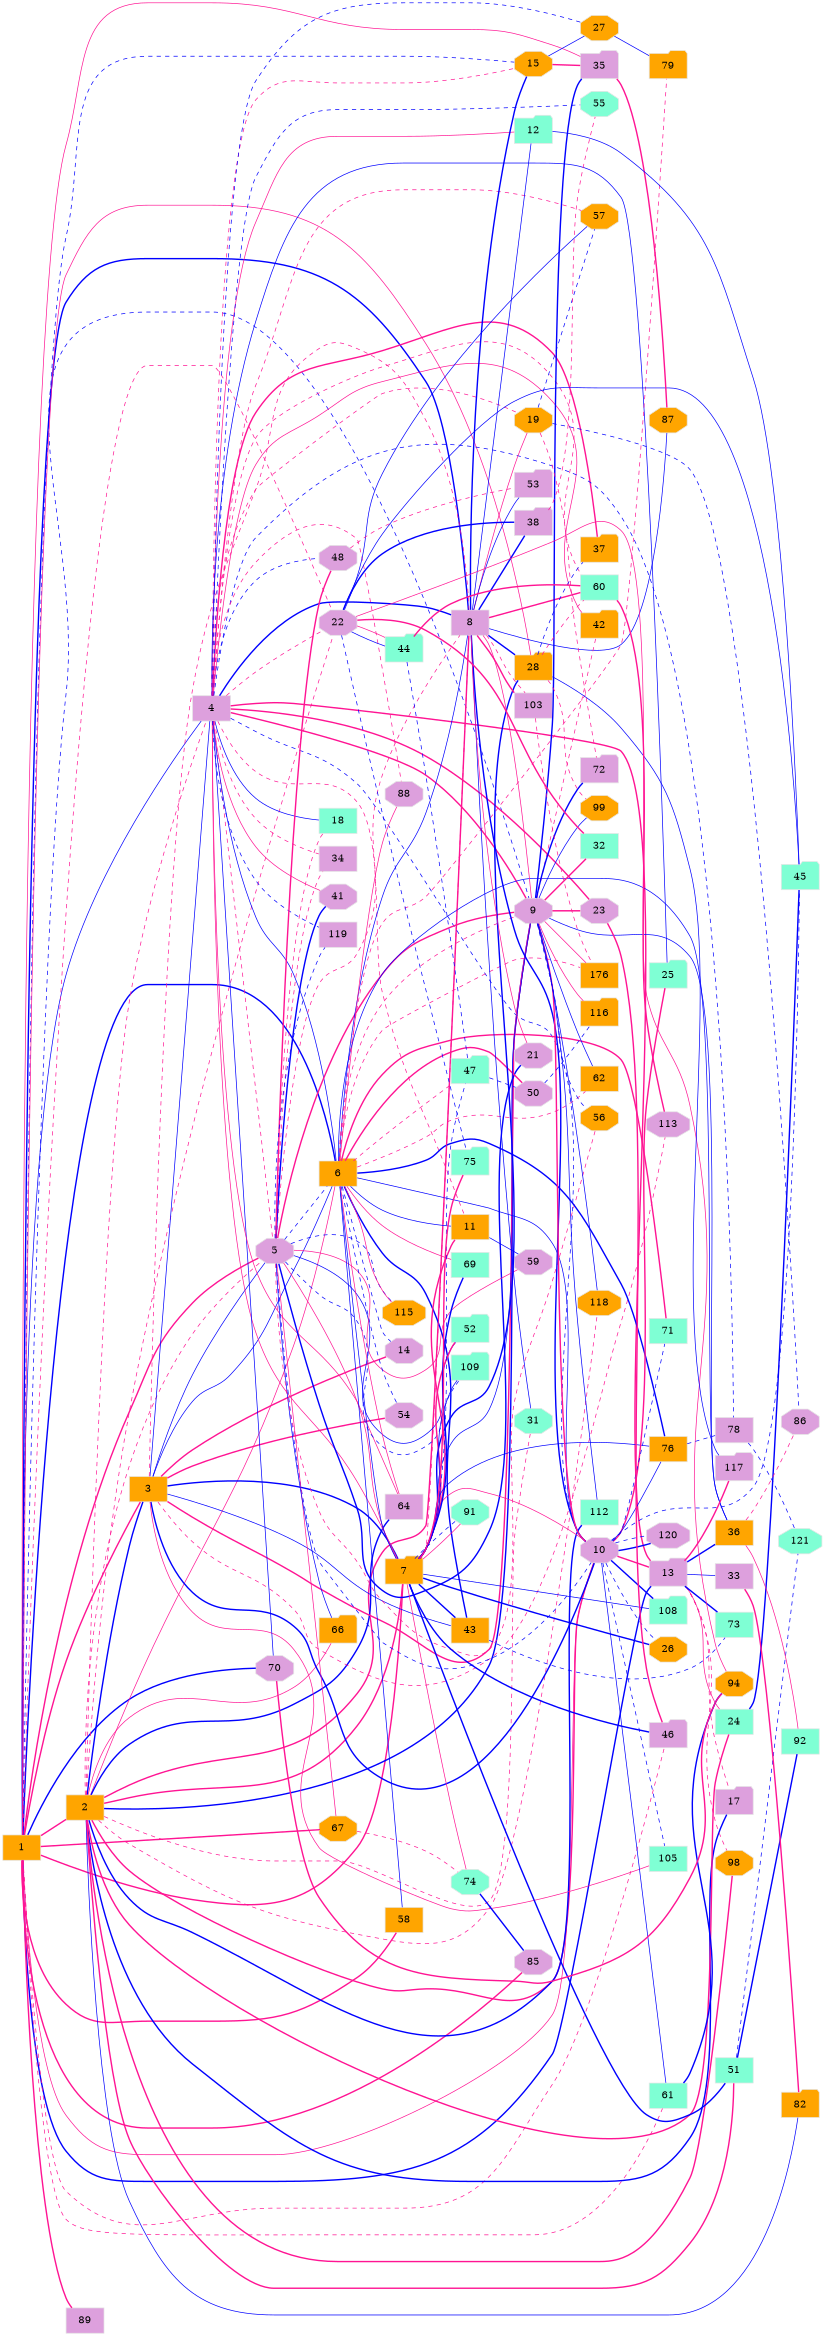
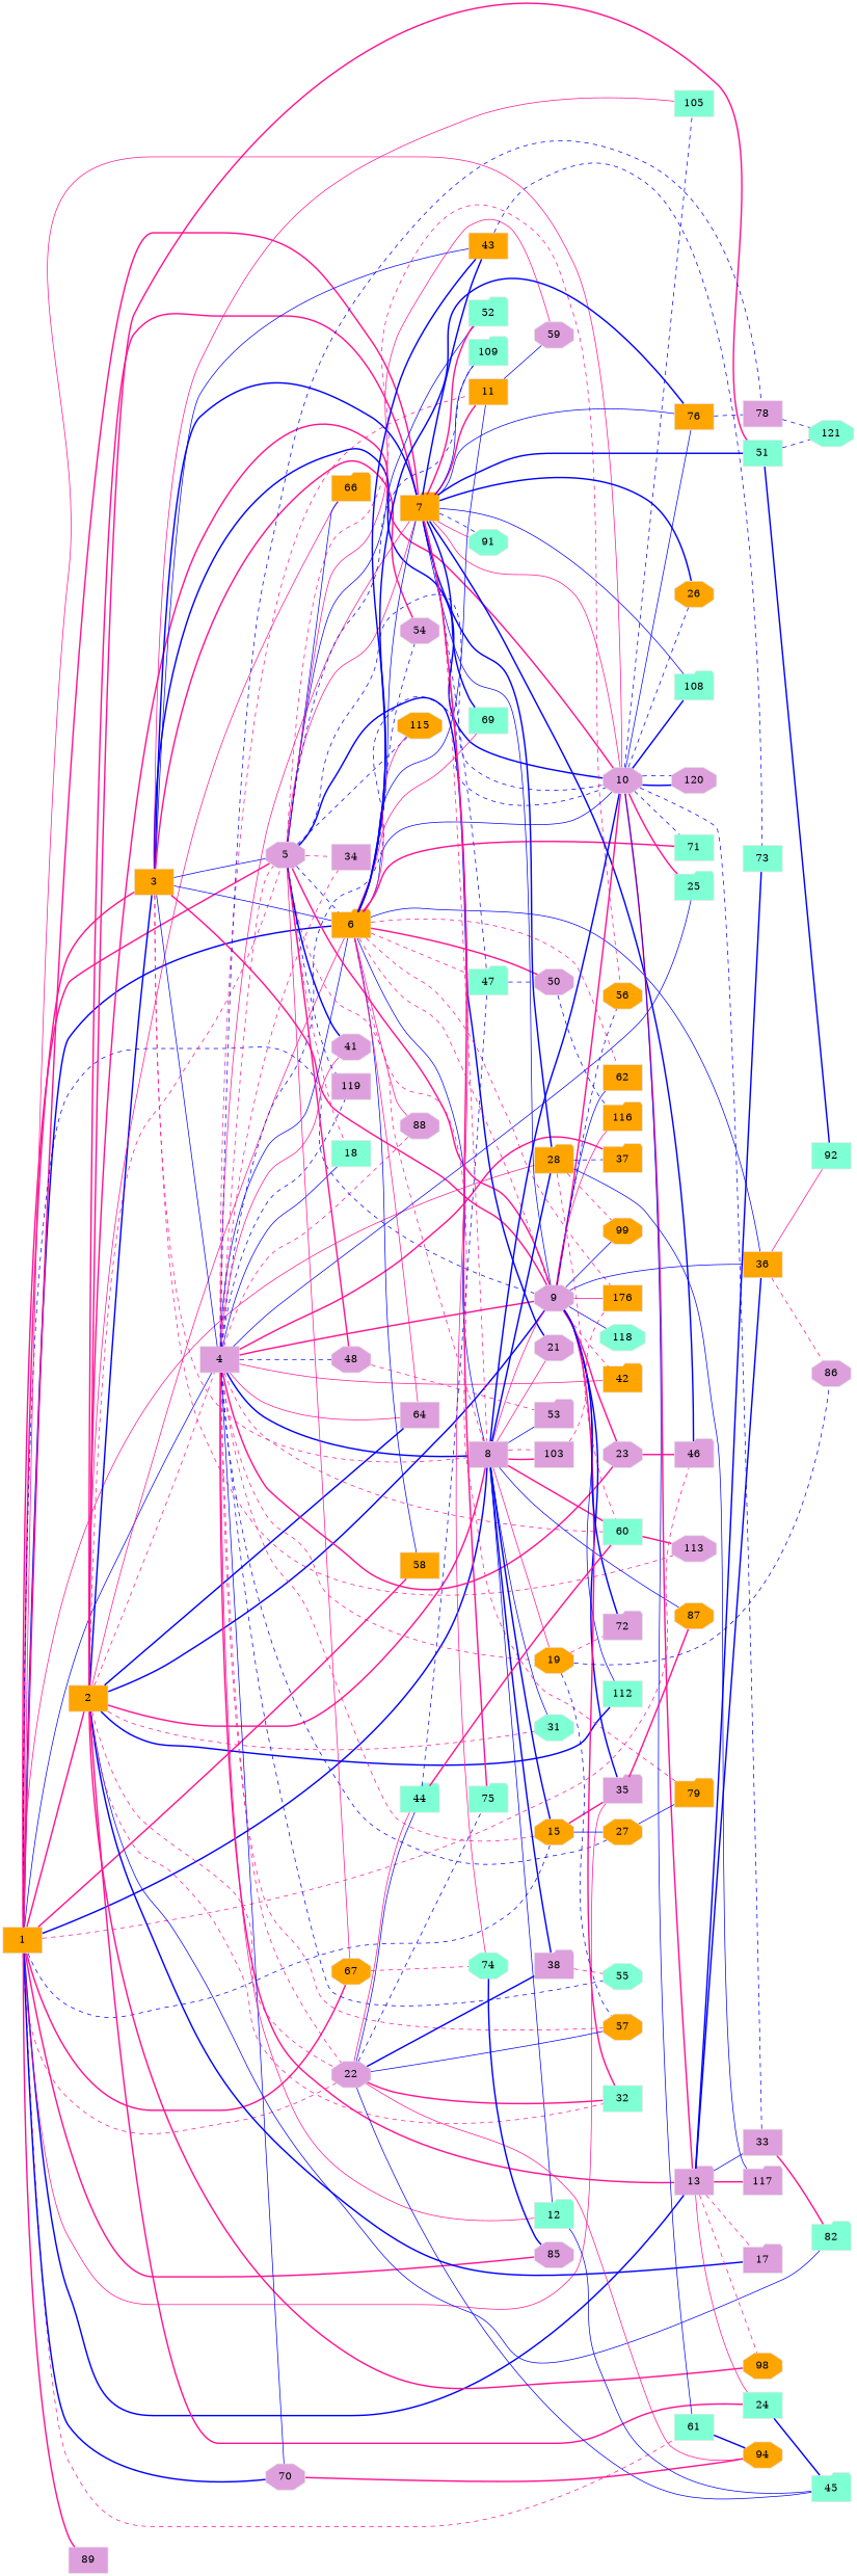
  graph {
    rankdir=LR
    node [color=gray90 fillcolor=plum shape=octagon style=filled]
    edge [color=deeppink style=bold]
    1 [fillcolor=orange shape=box super="+55"]
    2 [fillcolor=orange shape=box super="+114"]
    3 [fillcolor=orange shape=box]
    4 [shape=box super="+63"]
    5 [super="+20"]
    6 [fillcolor=orange shape=folder super="+68"]
    7 [fillcolor=orange shape=folder super="+39"]
    8 [shape=box super="+77"]
    9 [super="+93"]
    10 [super="+29"]
    13 [shape=folder super="+16"]
    15 [fillcolor=orange]
    22 [super="+30"]
    28 [fillcolor=orange shape=folder super="+49"]
    35 [shape=folder super="+104"]
    46 [shape=folder super="+80"]
    58 [fillcolor=orange shape=box]
    61 [fillcolor=aquamarine shape=box]
    67 [fillcolor=orange]
    70
    85
    89 [shape=box]
    17 [shape=folder]
    24 [fillcolor=aquamarine shape=box]
    31 [fillcolor=aquamarine]
    51 [fillcolor=aquamarine shape=box]
    64 [shape=box super="+111"]
    66 [fillcolor=orange shape=folder]
-   82 [fillcolor=orange shape=folder]
+   82 [fillcolor=aquamarine shape=folder]
    98 [fillcolor=orange]
    112 [fillcolor=aquamarine shape=box]
-   118 [fillcolor=orange]
-   14
+   118 [fillcolor=aquamarine]
    43 [fillcolor=orange shape=box super="+83"]
    54
    105 [fillcolor=aquamarine shape=box]
    113
    11 [fillcolor=orange shape=box super="+84"]
    12 [fillcolor=aquamarine shape=folder super="+101"]
    18 [fillcolor=aquamarine shape=box]
    19 [fillcolor=orange]
    23
    25 [fillcolor=aquamarine shape=folder]
    27 [fillcolor=orange super="+40"]
    34 [shape=box]
    37 [fillcolor=orange shape=folder]
    41
    42 [fillcolor=orange shape=folder]
    48
    57 [fillcolor=orange super="+95"]
    60 [fillcolor=aquamarine shape=box super="+90"]
    n52 [fillcolor=aquamarine label=55]
    78 [shape=box]
    88
    119 [shape=box]
    21
    52 [fillcolor=aquamarine shape=folder]
    56 [fillcolor=orange]
    59
    109 [fillcolor=aquamarine shape=folder]
    115 [fillcolor=orange]
    36 [fillcolor=orange shape=box super="+97"]
    47 [fillcolor=aquamarine shape=folder super="+102"]
    50
    62 [fillcolor=orange shape=box]
    69 [fillcolor=aquamarine shape=box]
    71 [fillcolor=aquamarine shape=box]
    76 [fillcolor=orange shape=box super="+96"]
    79 [fillcolor=orange shape=folder]
    n70 [fillcolor=orange label=176 shape=box super="+110"]
    26 [fillcolor=orange]
    74 [fillcolor=aquamarine]
    75 [fillcolor=aquamarine shape=folder]
    91 [fillcolor=aquamarine]
    108 [fillcolor=aquamarine shape=folder]
    38 [shape=folder super="+107"]
    53 [shape=folder]
    87 [fillcolor=orange]
    103 [shape=box]
    32 [fillcolor=aquamarine shape=box]
    72 [shape=folder]
    99 [fillcolor=orange]
    116 [fillcolor=orange shape=folder]
    33 [shape=box]
    120
    73 [fillcolor=aquamarine shape=box]
    117 [shape=folder]
    45 [fillcolor=aquamarine shape=folder]
    44 [fillcolor=aquamarine shape=folder super="+81"]
    94 [fillcolor=orange super="+100"]
    92 [fillcolor=aquamarine shape=box]
    121 [fillcolor=aquamarine]
    86
    1 -- 2
    1 -- 3
    1 -- 4 [color=blue style=solid]
    1 -- 5
    1 -- 6 [color=blue]
    1 -- 7 [weight=2]
    1 -- 8 [color=blue]
    1 -- 9 [color=blue style=dashed]
    1 -- 10 [style=solid weight=2]
    1 -- 13 [color=blue]
    1 -- 15 [color=blue style=dashed]
    1 -- 22 [style=dashed]
    1 -- 28 [style=solid]
    1 -- 35 [style=solid]
    1 -- 46 [style=dashed]
    1 -- 58
    1 -- 61 [style=dashed]
    1 -- 67
    1 -- 70 [color=blue]
    1 -- 85
    1 -- 89 [weight=2]
    2 -- 3 [color=blue]
    2 -- 4 [style=dashed]
    2 -- 5 [style=dashed]
    2 -- 6 [style=solid]
    2 -- 7
    2 -- 8 [weight=2]
    2 -- 9 [color=blue weight=2]
    2 -- 10
    2 -- 22 [style=dashed]
    2 -- 17 [color=blue]
    2 -- 24
    2 -- 31 [style=dashed]
    2 -- 51
    2 -- 64 [color=blue]
    2 -- 66 [style=solid]
    2 -- 82 [color=blue style=solid]
    2 -- 98
    2 -- 112 [color=blue]
-   2 -- 118 [style=dashed]
+   2 -- 32 [style=dashed]
    3 -- 4 [color=blue style=solid]
    3 -- 5 [color=blue style=solid]
    3 -- 6 [color=blue style=solid]
    3 -- 7 [color=blue]
    3 -- 8 [style=dashed]
    3 -- 9
    3 -- 10 [color=blue]
-   3 -- 14
    3 -- 43 [color=blue style=solid]
    3 -- 54
    3 -- 105 [style=solid]
    3 -- 113 [style=dashed]
    4 -- 5 [style=dashed]
    4 -- 6 [color=blue style=solid]
    4 -- 7 [style=solid]
    4 -- 8 [color=blue]
    4 -- 9 [weight=2]
    4 -- 10 [color=blue style=dashed]
    4 -- 13
    4 -- 15 [style=dashed]
    4 -- 22 [style=dashed]
    4 -- 70 [color=blue style=solid]
    4 -- 64 [style=solid]
    4 -- 11 [style=dashed]
    4 -- 12 [style=solid]
    4 -- 18 [color=blue style=solid]
    4 -- 19 [style=dashed]
    4 -- 23
    4 -- 25 [color=blue style=solid]
    4 -- 27 [color=blue style=dashed]
    4 -- 34 [style=dashed]
    4 -- 37
    4 -- 41 [style=solid]
    4 -- 42 [style=solid]
    4 -- 48 [color=blue style=dashed]
    4 -- 57 [style=dashed]
    4 -- 60 [style=dashed]
    4 -- n52 [color=blue style=dashed]
    4 -- 78 [color=blue style=dashed]
    4 -- 88 [style=dashed]
    4 -- 119 [color=blue style=dashed]
    5 -- 6 [color=blue style=dashed]
    5 -- 7 [style=solid]
    5 -- 8 [style=dashed]
    5 -- 9 [weight=2]
    5 -- 10 [color=blue style=dashed]
    5 -- 67 [style=solid]
    5 -- 66 [color=blue style=solid]
    5 -- 18 [style=dashed]
    5 -- 34 [style=dashed]
    5 -- 41 [color=blue]
    5 -- 48
    5 -- 119 [color=blue style=dashed]
    5 -- 21 [color=blue]
    5 -- 52 [color=blue style=solid]
    5 -- 56 [style=dashed]
    5 -- 59 [style=solid]
    5 -- 109 [color=blue style=dashed]
    5 -- 115 [color=blue style=dashed]
    6 -- 7 [color=blue style=solid]
    6 -- 8 [color=blue style=solid]
    6 -- 9 [style=dashed]
    6 -- 10 [color=blue style=solid]
    6 -- 58 [color=blue style=solid]
    6 -- 64 [style=solid]
-   6 -- 14 [color=blue style=dashed]
    6 -- 43 [color=blue]
    6 -- 54 [color=blue style=dashed]
    6 -- 11 [color=blue style=solid]
    6 -- 88 [style=solid]
    6 -- 115 [style=solid]
    6 -- 36 [color=blue style=solid]
    6 -- 47 [style=dashed weight=2]
    6 -- 50
    6 -- 62 [style=dashed]
    6 -- 69 [style=solid]
    6 -- 71
    6 -- 76 [color=blue]
    6 -- 79 [style=dashed]
    6 -- n70 [style=dashed]
    7 -- 8 [style=dashed]
    7 -- 9 [color=blue style=solid]
    7 -- 10 [style=solid]
    7 -- 28 [color=blue]
    7 -- 46 [color=blue]
    7 -- 51 [color=blue]
    7 -- 43 [color=blue]
    7 -- 11
    7 -- 52
    7 -- 109 [color=blue style=solid]
    7 -- 47 [color=blue style=dashed]
    7 -- 69 [color=blue]
    7 -- 76 [color=blue style=solid]
    7 -- 26 [color=blue]
    7 -- 74 [style=solid]
    7 -- 75
    7 -- 91 [style=solid]
    7 -- 91 [color=blue style=dashed]
    7 -- 108 [color=blue style=solid]
    8 -- 9 [style=solid weight=2]
    8 -- 10 [color=blue]
    8 -- 15 [color=blue]
    8 -- 28 [color=blue]
    8 -- 31 [color=blue style=solid]
    8 -- 12 [color=blue style=solid]
    8 -- 19 [style=solid]
    8 -- 60
    8 -- 21 [style=solid]
    8 -- 38 [color=blue]
    8 -- 53 [color=blue style=solid]
    8 -- 87 [color=blue style=solid]
    8 -- 103
    8 -- 103 [style=dashed]
    9 -- 10
    9 -- 35 [color=blue]
    9 -- 112 [color=blue style=solid]
    9 -- 118 [color=blue style=solid]
    9 -- 23
    9 -- 42 [style=dashed]
    9 -- 56 [color=blue style=dashed]
    9 -- 36 [color=blue style=solid]
    9 -- 62 [color=blue style=solid]
    9 -- n70 [style=solid]
    9 -- 32
    9 -- 72 [color=blue]
    9 -- 99 [color=blue style=solid]
    9 -- 116 [style=solid]
    10 -- 13
    10 -- 61 [color=blue style=solid]
    10 -- 105 [color=blue style=dashed]
    10 -- 25
    10 -- 71 [color=blue style=dashed]
    10 -- 76 [color=blue style=solid]
    10 -- 26 [color=blue style=dashed]
    10 -- 108 [color=blue]
-   10 -- 45 [color=blue style=dashed]
+   10 -- 33 [color=blue style=dashed]
    10 -- 120 [color=blue]
    10 -- 120 [color=blue style=dashed]
    13 -- 17 [style=dashed]
    13 -- 24 [style=solid]
    13 -- 98 [style=dashed]
    13 -- 36 [color=blue]
    13 -- 33 [color=blue style=solid]
    13 -- 73 [color=blue]
    13 -- 117
    15 -- 35
    15 -- 27 [color=blue style=solid weight=2]
    22 -- 57 [color=blue style=solid]
    22 -- 75 [color=blue style=dashed]
    22 -- 38 [color=blue weight=2]
    22 -- 32
    22 -- 45 [color=blue style=solid]
    22 -- 44 [color=blue style=solid]
    22 -- 44 [style=solid]
    22 -- 94 [style=solid]
    28 -- 37 [color=blue style=dashed]
    28 -- 60 [style=dashed]
    28 -- 99 [style=dashed]
    28 -- 117 [color=blue style=solid]
    35 -- 87
    61 -- 94 [color=blue]
    67 -- 74 [style=dashed]
    70 -- 94
    24 -- 45 [color=blue]
    51 -- 92 [color=blue]
    51 -- 121 [color=blue style=dashed]
    43 -- 73 [color=blue style=dashed]
    11 -- 59 [color=blue style=solid]
    12 -- 45 [color=blue style=solid]
    19 -- 57 [color=blue style=dashed]
    19 -- 72 [style=dashed]
    19 -- 86 [color=blue style=dashed]
    23 -- 46
    27 -- 79 [color=blue style=solid]
    48 -- 53 [style=dashed]
    60 -- 113
    78 -- 121 [color=blue style=dashed]
    36 -- 92 [style=solid]
    36 -- 86 [style=dashed]
    47 -- 50 [color=blue style=dashed]
    50 -- 116 [color=blue style=dashed]
    76 -- 78 [color=blue style=dashed]
    74 -- 85 [color=blue]
    38 -- n52 [style=dashed]
    103 -- n70 [style=dashed]
    33 -- 82
    44 -- 60
    44 -- 47 [color=blue style=dashed]
  }
